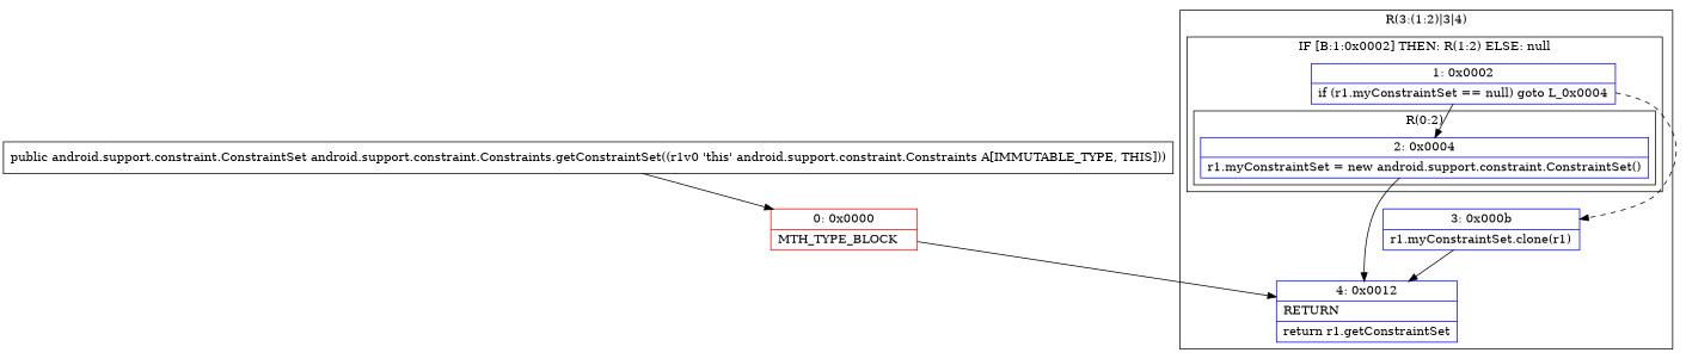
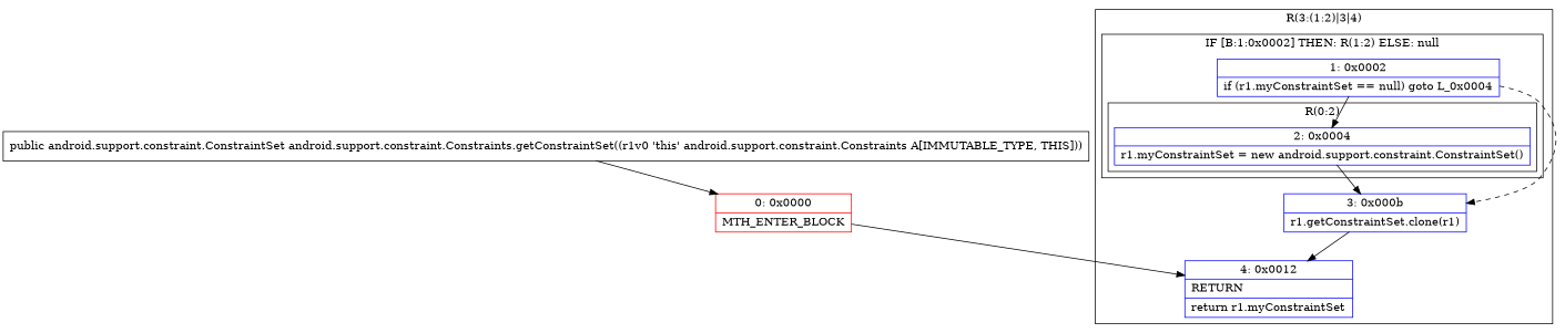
  digraph {
    node [color=blue shape=record]
    n1 [label="{2\:\ 0x0004|r1.myConstraintSet = new android.support.constraint.ConstraintSet()\l}"]
    n2 [label="{1\:\ 0x0002|if (r1.myConstraintSet == null) goto L_0x0004\l}"]
-   n3 [label="{3\:\ 0x000b|r1.myConstraintSet.clone(r1)\l}"]
-   n4 [label="{4\:\ 0x0012|RETURN\l|return r1.getConstraintSet\l}"]
-   n5 [color=red label="{0\:\ 0x0000|MTH_TYPE_BLOCK\l}"]
+   n3 [label="{3\:\ 0x000b|r1.getConstraintSet.clone(r1)\l}"]
+   n4 [label="{4\:\ 0x0012|RETURN\l|return r1.myConstraintSet\l}"]
+   n5 [color=red label="{0\:\ 0x0000|MTH_ENTER_BLOCK\l}"]
    n6 [label="{public android.support.constraint.ConstraintSet android.support.constraint.Constraints.getConstraintSet((r1v0 'this' android.support.constraint.Constraints A[IMMUTABLE_TYPE, THIS])) }" color=""]
    subgraph cluster_1 {
      label="R(3:(1:2)|3|4)"
      n3
      n4
      subgraph cluster_2 {
        label="IF [B:1:0x0002] THEN: R(1:2) ELSE: null"
        n2
        subgraph cluster_3 {
          label="R(0:2)"
          n1
        }
      }
    }
-   n1 -> n4
+   n1 -> n3
    n2 -> n1
    n2 -> n3 [style=dashed]
    n3 -> n4
    n5 -> n4
    n6 -> n5
  }
